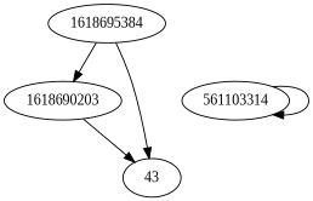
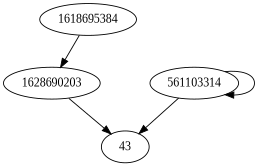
  digraph {
    fontname="Liberation Serif"
    node [fontname="Liberation Serif"]
    edge [fontname="Liberation Serif"]
    1618695384
-   1618690203
+   1618690203 [label=1628690203]
    n3 [label=43]
    561103314
    1618695384 -> 1618690203
    1618690203 -> n3
-   1618695384 -> n3
+   561103314 -> n3
    561103314 -> 561103314
  }
